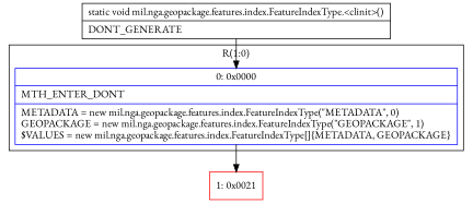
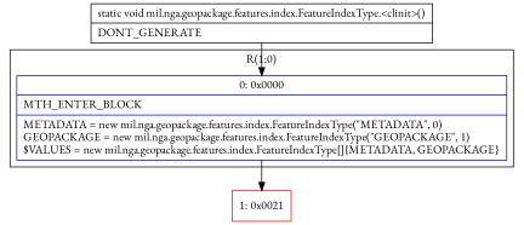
  digraph {
    fontname="EB Garamond"
    node [shape=record fontname="EB Garamond"]
    edge [fontname="EB Garamond"]
-   n1 [color=blue label="{0\:\ 0x0000|MTH_ENTER_DONT\l|METADATA = new mil.nga.geopackage.features.index.FeatureIndexType(\"METADATA\", 0)\lGEOPACKAGE = new mil.nga.geopackage.features.index.FeatureIndexType(\"GEOPACKAGE\", 1)\l$VALUES = new mil.nga.geopackage.features.index.FeatureIndexType[]\{METADATA, GEOPACKAGE\}\l}"]
+   n1 [color=blue label="{0\:\ 0x0000|MTH_ENTER_BLOCK\l|METADATA = new mil.nga.geopackage.features.index.FeatureIndexType(\"METADATA\", 0)\lGEOPACKAGE = new mil.nga.geopackage.features.index.FeatureIndexType(\"GEOPACKAGE\", 1)\l$VALUES = new mil.nga.geopackage.features.index.FeatureIndexType[]\{METADATA, GEOPACKAGE\}\l}"]
    n2 [color=red label="{1\:\ 0x0021}"]
    n3 [label="{static void mil.nga.geopackage.features.index.FeatureIndexType.\<clinit\>()  | DONT_GENERATE\l}"]
    subgraph cluster_1 {
      label="R(1:0)"
      n1
    }
    n1 -> n2
    n3 -> n1
  }
